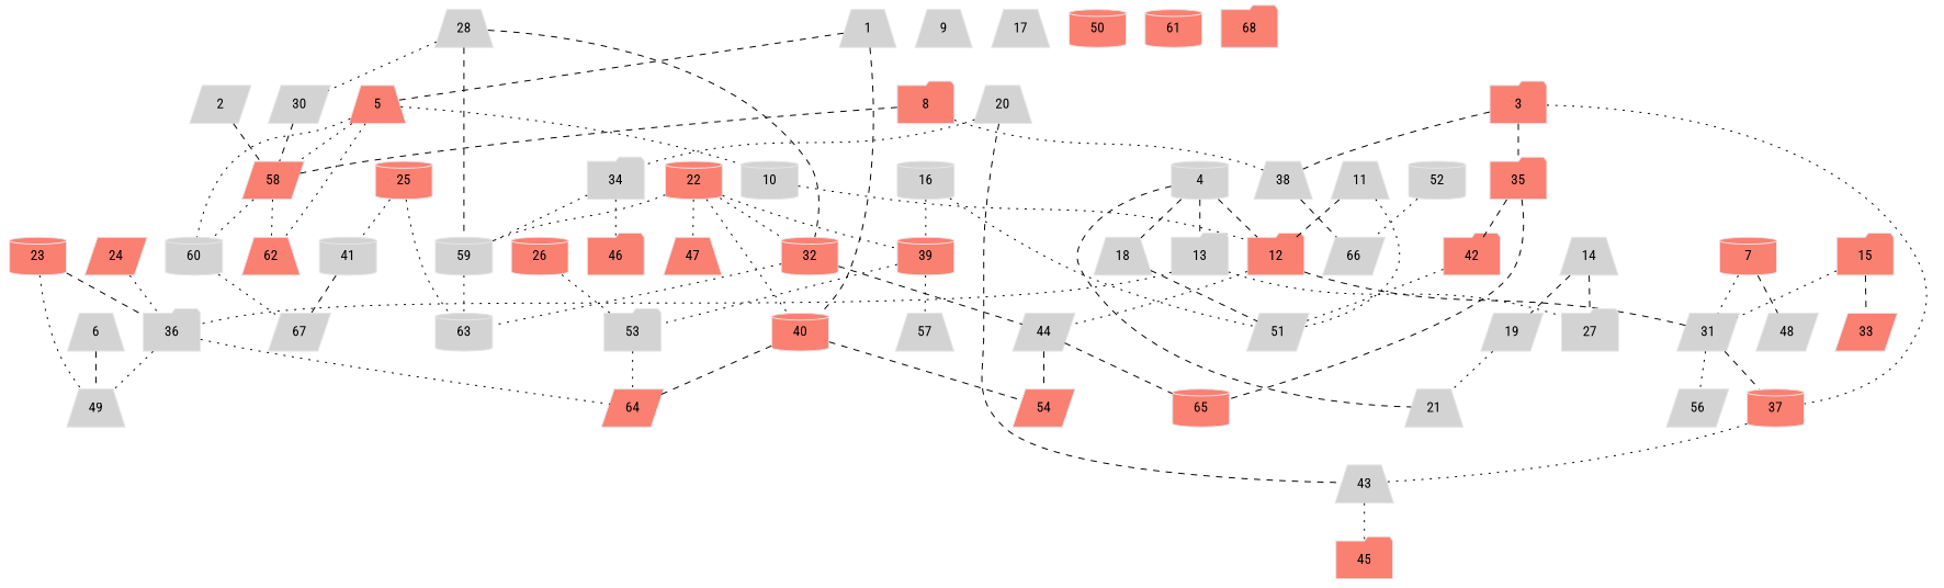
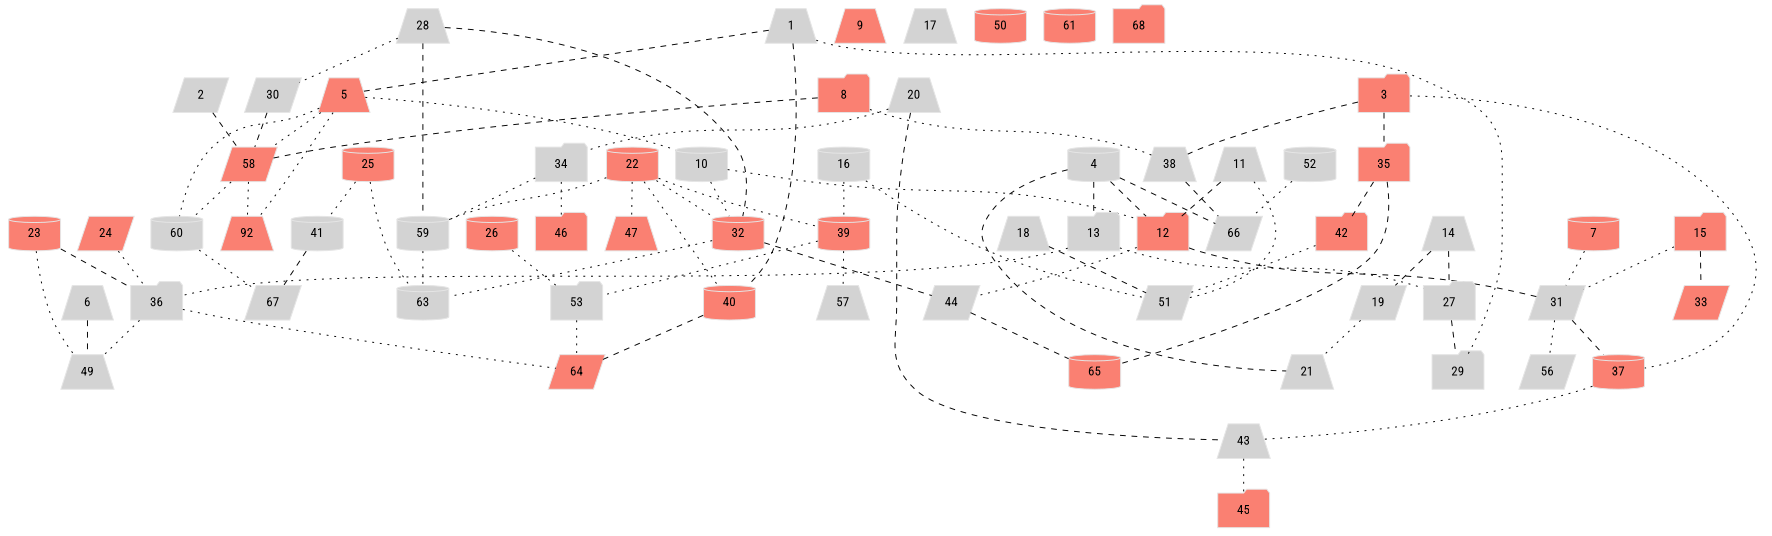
  graph {
    fontname="Roboto Condensed"
    node [color=gray90 fillcolor=lightgrey fontname="Roboto Condensed" shape=cylinder style=filled]
    edge [fontname="Roboto Condensed" style=dotted]
    1 [shape=trapezium]
    5 [fillcolor=salmon shape=trapezium]
+   29 [shape=folder]
    40 [fillcolor=salmon]
    58 [fillcolor=salmon shape=parallelogram]
    10
    60
-   62 [fillcolor=salmon shape=trapezium]
+   62 [fillcolor=salmon shape=trapezium label=92]
    64 [fillcolor=salmon shape=parallelogram]
-   54 [fillcolor=salmon shape=parallelogram]
    2 [shape=parallelogram]
    3 [fillcolor=salmon shape=folder]
    35 [fillcolor=salmon shape=folder]
    37 [fillcolor=salmon]
    38 [shape=trapezium]
    42 [fillcolor=salmon shape=folder]
    65 [fillcolor=salmon]
    43 [shape=trapezium]
    66 [shape=parallelogram]
    12 [fillcolor=salmon shape=folder]
    4
    13 [shape=folder]
    21 [shape=trapezium]
    31 [shape=parallelogram]
    44 [shape=parallelogram]
    27 [shape=folder]
    36 [shape=folder]
    32 [fillcolor=salmon]
    67 [shape=parallelogram]
    6 [shape=trapezium]
    49 [shape=trapezium]
    7 [fillcolor=salmon]
-   48 [shape=parallelogram]
    56 [shape=parallelogram]
    8 [fillcolor=salmon shape=folder]
-   9 [shape=trapezium]
+   9 [fillcolor=salmon shape=trapezium]
    63
    11 [shape=trapezium]
    51 [shape=parallelogram]
    14 [shape=trapezium]
    19 [shape=parallelogram]
    15 [fillcolor=salmon shape=folder]
    33 [fillcolor=salmon shape=parallelogram]
    16
    39 [fillcolor=salmon]
    53 [shape=folder]
    57 [shape=trapezium]
    17 [shape=trapezium]
    18 [shape=trapezium]
    20 [shape=trapezium]
    34 [shape=folder]
    59
    46 [fillcolor=salmon shape=folder]
    45 [fillcolor=salmon shape=folder]
    22 [fillcolor=salmon]
    47 [fillcolor=salmon shape=trapezium]
    23 [fillcolor=salmon]
    24 [fillcolor=salmon shape=parallelogram]
    25 [fillcolor=salmon]
    41
    26 [fillcolor=salmon]
    28 [shape=trapezium]
    30 [shape=parallelogram]
    50 [fillcolor=salmon]
    52
    61 [fillcolor=salmon]
    68 [fillcolor=salmon shape=folder]
    1 -- 5 [style=dashed]
+   1 -- 29
    1 -- 40 [style=dashed]
    5 -- 58
    5 -- 10
    5 -- 60
    5 -- 62
    40 -- 64 [style=dashed]
-   40 -- 54 [style=dashed]
    58 -- 60
    58 -- 62
    10 -- 12
+   10 -- 32
    60 -- 67
    2 -- 58 [style=dashed]
    3 -- 35 [style=dashed]
    3 -- 37
    3 -- 38 [style=dashed]
    35 -- 42 [style=dashed]
    35 -- 65 [style=dashed]
    37 -- 43
    38 -- 66 [style=dashed]
    42 -- 51
    43 -- 45
    12 -- 31 [style=dashed]
    12 -- 44
-   4 -- 18 [style=dashed]
+   4 -- 66 [style=dashed]
    4 -- 12 [style=dashed]
    4 -- 13 [style=dashed]
    4 -- 21 [style=dashed]
    13 -- 27
    13 -- 36
    31 -- 37 [style=dashed]
    31 -- 56
-   44 -- 54 [style=dashed]
    44 -- 65 [style=dashed]
+   27 -- 29 [style=dashed]
    36 -- 64
    36 -- 49
    32 -- 44 [style=dashed]
    32 -- 63
    6 -- 49 [style=dashed]
    7 -- 31
-   7 -- 48 [style=dashed]
    8 -- 58 [style=dashed]
    8 -- 38
    11 -- 12 [style=dashed]
    11 -- 51
    14 -- 27 [style=dashed]
    14 -- 19 [style=dashed]
    19 -- 21
    15 -- 31
    15 -- 33 [style=dashed]
    16 -- 51
    16 -- 39
    39 -- 53
    39 -- 57
    53 -- 64
    18 -- 51 [style=dashed]
    20 -- 43 [style=dashed]
    20 -- 34
    34 -- 59
    34 -- 46
    59 -- 63
    22 -- 40
    22 -- 32
    22 -- 39
    22 -- 59
    22 -- 47
    23 -- 36 [style=dashed]
    23 -- 49
    24 -- 36
    25 -- 63
    25 -- 41
    41 -- 67 [style=dashed]
    26 -- 53
    28 -- 32 [style=dashed]
    28 -- 59 [style=dashed]
    28 -- 30
    30 -- 58 [style=dashed]
    52 -- 66
  }
